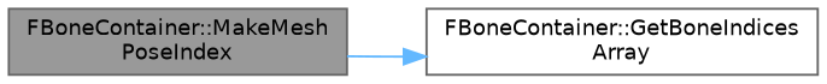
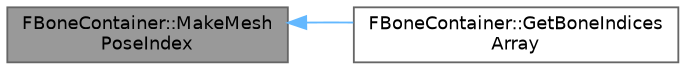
  digraph {
    rankdir=LR
    node [fontname=Helvetica fontsize=10 shape=box style=filled]
    n1 [color=gray40 fillcolor=grey60 fontcolor=black height=0.2 label="FBoneContainer::MakeMesh\lPoseIndex" width=0.4]
    n2 [color=grey40 fillcolor=white height=0.2 label="FBoneContainer::GetBoneIndices\lArray" width=0.4]
-   n1 -> n2 [color=steelblue1 fontname=Helvetica fontsize=10 labelfontname=Helvetica labelfontsize=10 style=solid]
+   n2 -> n1 [color=steelblue1 fontname=Helvetica fontsize=10 labelfontname=Helvetica labelfontsize=10 style=solid]
  }
